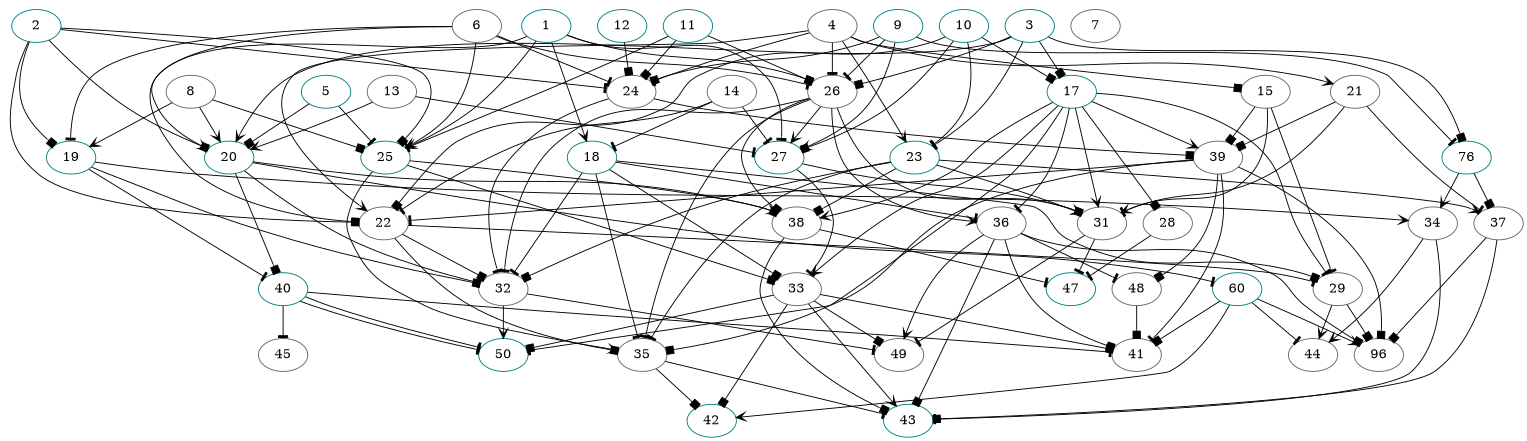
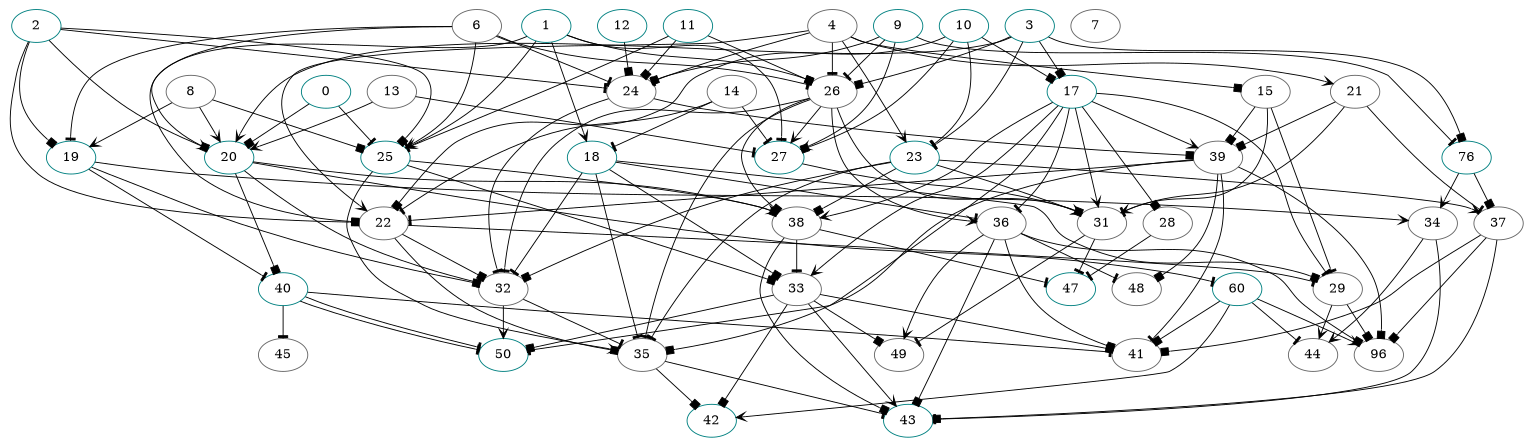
  digraph {
    fontname="DejaVu Serif"
    node [alpha=0.04 color=gray40 fontname="DejaVu Serif"]
    edge [arrowhead=box fontname="DejaVu Serif"]
    1 [alpha=0.01 color=teal expect_size=46632960]
    18 [alpha=0.00 color=teal expect_size=13612032]
    22 [alpha=0.11 expect_size=26712064]
    25 [alpha=0.06 color=teal expect_size=40641536]
    26 [alpha=0.16 expect_size=29584384]
    27 [alpha=0.00 color=teal expect_size=40102912]
    29 [alpha=0.09 expect_size=17848320]
    33 [alpha=0.06 expect_size=49642496]
    35 [alpha=0.07 expect_size=12098560]
    36 [alpha=0.01 expect_size=25663488]
    32 [expect_size=23162880]
    38 [alpha=0.13 expect_size=17088512]
    31 [alpha=0.01 expect_size=22223872]
    44 [alpha=0.18 expect_size=49274880]
    n15 [alpha=0.18 expect_size=23571456 label=96]
    49 [expect_size=23743488]
    41 [alpha=0.12 expect_size=24096768]
    50 [alpha=0.17 color=teal expect_size=5421056]
    43 [alpha=0.08 color=teal expect_size=36116480]
    42 [alpha=0.18 color=teal expect_size=26417152]
    48 [expect_size=39658496]
    39 [alpha=0.12 expect_size=41783296]
    47 [alpha=0.08 color=teal expect_size=26661888]
    2 [alpha=0.13 color=teal expect_size=17819648]
    19 [alpha=0.07 color=teal expect_size=31746048]
    20 [alpha=0.15 color=teal expect_size=11238400]
    24 [alpha=0.17 expect_size=6114304]
    34 [alpha=0.02 expect_size=19634176]
    40 [alpha=0.14 color=teal expect_size=16605184]
    n30 [alpha=0.03 color=teal expect_size=34249728 label=60]
    45 [alpha=0.03 expect_size=6377472]
    3 [alpha=0.16 color=teal expect_size=17585152]
    n33 [color=teal expect_size=25420800 label=76]
    17 [alpha=0.10 color=teal expect_size=29250560]
    23 [alpha=0.07 color=teal expect_size=11498496]
    37 [alpha=0.06 expect_size=16130048]
    28 [alpha=0.10 expect_size=17686528]
    4 [alpha=0.14 expect_size=37017600]
    15 [alpha=0.15 expect_size=27016192]
    21 [alpha=0.00 expect_size=43696128]
-   5 [alpha=0.19 color=teal expect_size=51054592]
+   5 [alpha=0.19 color=teal expect_size=51054592 label=0]
    6 [alpha=0.02 expect_size=8231936]
    7 [alpha=0.13 expect_size=38831104]
    8 [alpha=0.08 expect_size=18486272]
    9 [alpha=0.11 color=teal expect_size=26005504]
    10 [alpha=0.14 color=teal expect_size=40599552]
    11 [alpha=0.13 color=teal expect_size=14585856]
    12 [alpha=0.14 color=teal expect_size=17794048]
    13 [alpha=0.18 expect_size=48506880]
    14 [alpha=0.15 expect_size=40100864]
    1 -> 18 [arrowhead=vee]
    1 -> 22
    1 -> 25 [arrowhead=tee]
    1 -> 26
    1 -> 27 [arrowhead=tee]
    18 -> 29
    18 -> 33
    18 -> 35 [arrowhead=tee]
    18 -> 36 [arrowhead=tee]
    18 -> 32 [arrowhead=tee]
    22 -> 29 [arrowhead=tee]
    22 -> 35
    22 -> 32
    25 -> 33
    25 -> 35 [arrowhead=vee]
    25 -> 38
    26 -> 27 [arrowhead=vee]
    26 -> 35 [arrowhead=tee]
    26 -> 36 [arrowhead=vee]
    26 -> 32 [arrowhead=tee]
    26 -> 38
    26 -> 31 [arrowhead=vee]
-   27 -> 33 [arrowhead=tee]
+   38 -> 33 [arrowhead=tee]
    27 -> 31
    29 -> 44 [arrowhead=vee]
    29 -> n15
    33 -> 49
    33 -> 41
    33 -> 50
    33 -> 43 [arrowhead=vee]
    33 -> 42
    35 -> 43 [arrowhead=tee]
    35 -> 42
    36 -> n15
    36 -> 49 [arrowhead=vee]
    36 -> 41
    36 -> 43
    36 -> 48 [arrowhead=tee]
-   32 -> 49 [arrowhead=tee]
+   32 -> 35 [arrowhead=tee]
    32 -> 50 [arrowhead=vee]
    38 -> 43
    38 -> 47 [arrowhead=tee]
    31 -> 49 [arrowhead=tee]
    31 -> 47 [arrowhead=tee]
    39 -> 22 [arrowhead=tee]
    39 -> n15
    39 -> 41 [arrowhead=tee]
    39 -> 50 [arrowhead=tee]
    39 -> 48
    2 -> 22
    2 -> 25
    2 -> 19
    2 -> 20
    2 -> 24 [arrowhead=tee]
    19 -> 32
    19 -> 34 [arrowhead=vee]
    19 -> 40 [arrowhead=tee]
    20 -> 32 [arrowhead=tee]
    20 -> 38 [arrowhead=vee]
    20 -> 40
    20 -> n30 [arrowhead=tee]
    24 -> 32 [arrowhead=tee]
    24 -> 39
    34 -> 44 [arrowhead=vee]
    34 -> 43 [arrowhead=tee]
    40 -> 41 [arrowhead=tee]
    40 -> 50 [arrowhead=tee]
    40 -> 50 [arrowhead=tee]
    40 -> 45 [arrowhead=tee]
    n30 -> 44 [arrowhead=tee]
    n30 -> n15 [arrowhead=vee]
    n30 -> 41
    n30 -> 42 [arrowhead=vee]
    3 -> 26
    3 -> 20 [arrowhead=vee]
    3 -> n33
    3 -> 17
    3 -> 23 [arrowhead=tee]
    n33 -> 34 [arrowhead=vee]
    n33 -> 37
    17 -> 29 [arrowhead=tee]
    17 -> 33 [arrowhead=vee]
    17 -> 35
    17 -> 36 [arrowhead=tee]
    17 -> 38 [arrowhead=vee]
    17 -> 31 [arrowhead=vee]
    17 -> 39 [arrowhead=vee]
    17 -> 28
    23 -> 35 [arrowhead=tee]
    23 -> 32
    23 -> 38
    23 -> 31 [arrowhead=vee]
    23 -> 37 [arrowhead=vee]
    37 -> n15
-   48 -> 41
+   37 -> 41
    37 -> 43
    28 -> 47 [arrowhead=tee]
    4 -> 22 [arrowhead=vee]
    4 -> 26 [arrowhead=tee]
    4 -> 24 [arrowhead=tee]
    4 -> 23 [arrowhead=vee]
    4 -> 15
    4 -> 21 [arrowhead=vee]
    15 -> 29 [arrowhead=tee]
    15 -> 31 [arrowhead=tee]
    15 -> 39
    21 -> 31 [arrowhead=vee]
    21 -> 39
    21 -> 37 [arrowhead=tee]
    5 -> 25 [arrowhead=tee]
    5 -> 20
    6 -> 25 [arrowhead=vee]
    6 -> 26 [arrowhead=tee]
    6 -> 19 [arrowhead=tee]
    6 -> 20 [arrowhead=vee]
    6 -> 24 [arrowhead=tee]
    8 -> 25
    8 -> 19 [arrowhead=vee]
    8 -> 20 [arrowhead=vee]
    9 -> 26 [arrowhead=tee]
    9 -> 27 [arrowhead=vee]
    9 -> 24
    9 -> n33 [arrowhead=tee]
    10 -> 22
    10 -> 27
    10 -> 17
    10 -> 23 [arrowhead=tee]
    11 -> 25 [arrowhead=vee]
    11 -> 26
    11 -> 24
    12 -> 24
    13 -> 27 [arrowhead=tee]
    13 -> 20 [arrowhead=vee]
    14 -> 18 [arrowhead=tee]
    14 -> 22 [arrowhead=tee]
    14 -> 27 [arrowhead=tee]
  }
